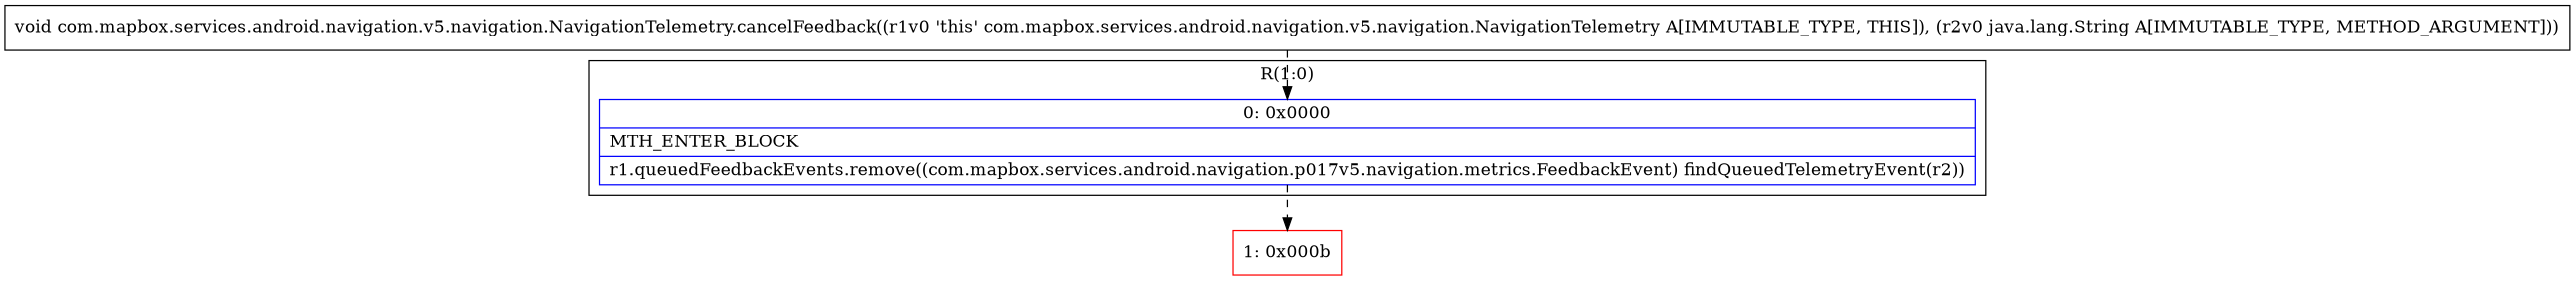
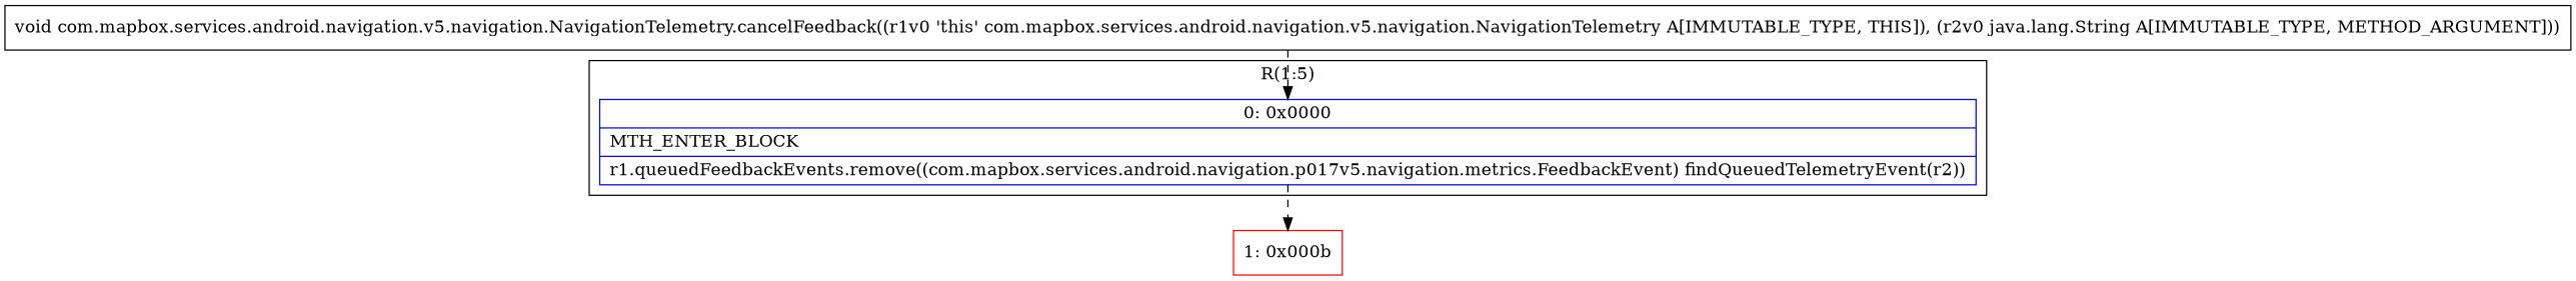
  digraph {
    node [shape=record]
    edge [style=dashed]
    n1 [color=blue label="{0\:\ 0x0000|MTH_ENTER_BLOCK\l|r1.queuedFeedbackEvents.remove((com.mapbox.services.android.navigation.p017v5.navigation.metrics.FeedbackEvent) findQueuedTelemetryEvent(r2))\l}"]
    n2 [color=red label="{1\:\ 0x000b}"]
    n3 [label="{void com.mapbox.services.android.navigation.v5.navigation.NavigationTelemetry.cancelFeedback((r1v0 'this' com.mapbox.services.android.navigation.v5.navigation.NavigationTelemetry A[IMMUTABLE_TYPE, THIS]), (r2v0 java.lang.String A[IMMUTABLE_TYPE, METHOD_ARGUMENT])) }"]
    subgraph cluster_1 {
-     label="R(1:0)"
+     label="R(1:5)"
      n1
    }
    n1 -> n2
    n3 -> n1
  }
